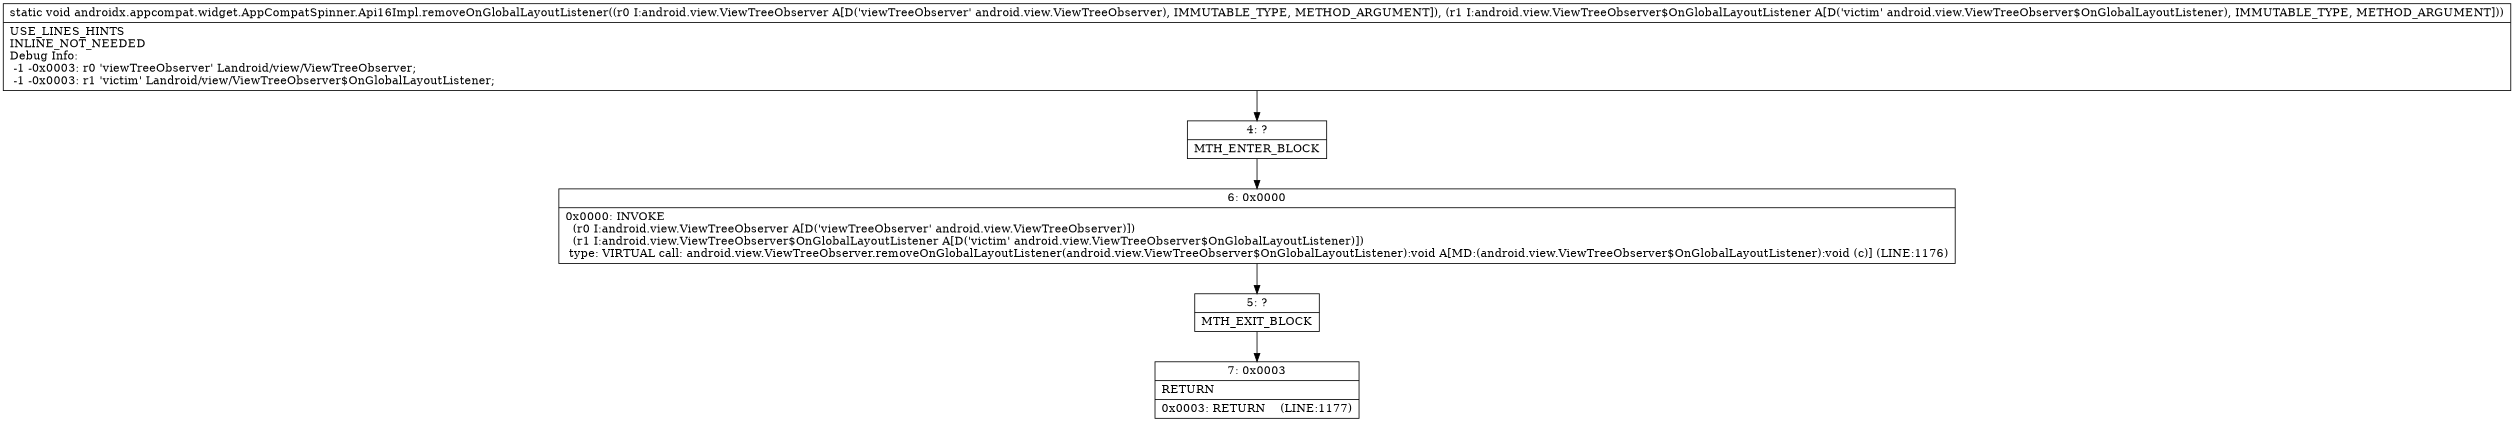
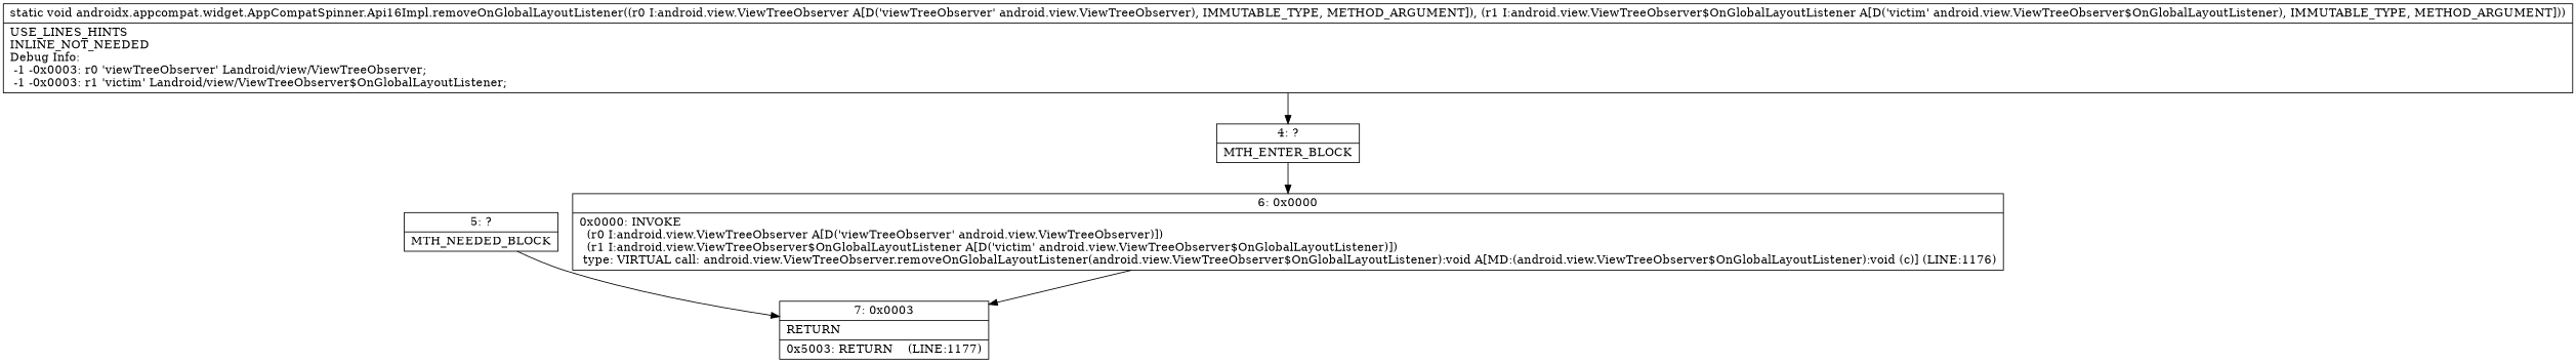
  digraph {
    node [shape=record]
    n1 [label="{4\:\ ?|MTH_ENTER_BLOCK\l}"]
    n2 [label="{6\:\ 0x0000|0x0000: INVOKE  \l  (r0 I:android.view.ViewTreeObserver A[D('viewTreeObserver' android.view.ViewTreeObserver)])\l  (r1 I:android.view.ViewTreeObserver$OnGlobalLayoutListener A[D('victim' android.view.ViewTreeObserver$OnGlobalLayoutListener)])\l type: VIRTUAL call: android.view.ViewTreeObserver.removeOnGlobalLayoutListener(android.view.ViewTreeObserver$OnGlobalLayoutListener):void A[MD:(android.view.ViewTreeObserver$OnGlobalLayoutListener):void (c)] (LINE:1176)\l}"]
-   n3 [label="{7\:\ 0x0003|RETURN\l|0x0003: RETURN    (LINE:1177)\l}"]
-   n4 [label="{5\:\ ?|MTH_EXIT_BLOCK\l}"]
+   n3 [label="{7\:\ 0x0003|RETURN\l|0x5003: RETURN    (LINE:1177)\l}"]
+   n4 [label="{5\:\ ?|MTH_NEEDED_BLOCK\l}"]
    n5 [label="{static void androidx.appcompat.widget.AppCompatSpinner.Api16Impl.removeOnGlobalLayoutListener((r0 I:android.view.ViewTreeObserver A[D('viewTreeObserver' android.view.ViewTreeObserver), IMMUTABLE_TYPE, METHOD_ARGUMENT]), (r1 I:android.view.ViewTreeObserver$OnGlobalLayoutListener A[D('victim' android.view.ViewTreeObserver$OnGlobalLayoutListener), IMMUTABLE_TYPE, METHOD_ARGUMENT]))  | USE_LINES_HINTS\lINLINE_NOT_NEEDED\lDebug Info:\l  \-1 \-0x0003: r0 'viewTreeObserver' Landroid\/view\/ViewTreeObserver;\l  \-1 \-0x0003: r1 'victim' Landroid\/view\/ViewTreeObserver$OnGlobalLayoutListener;\l}"]
    n1 -> n2
-   n2 -> n4
+   n2 -> n3
    n4 -> n3
    n5 -> n1
  }
